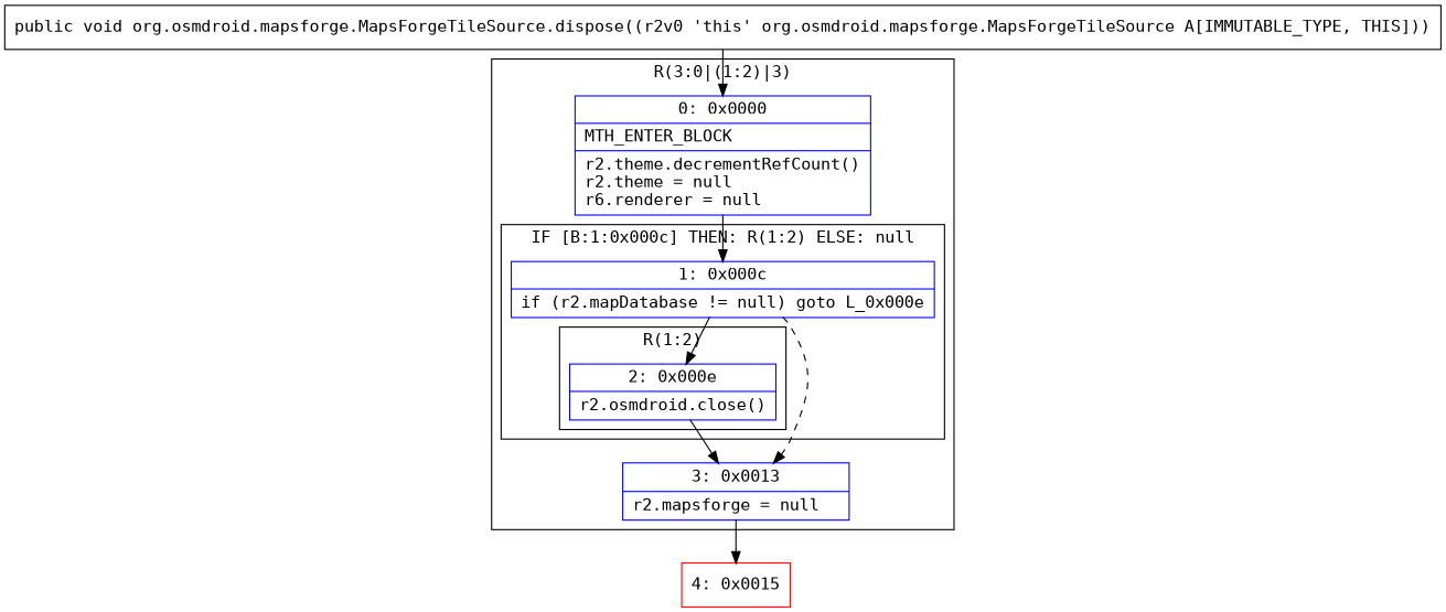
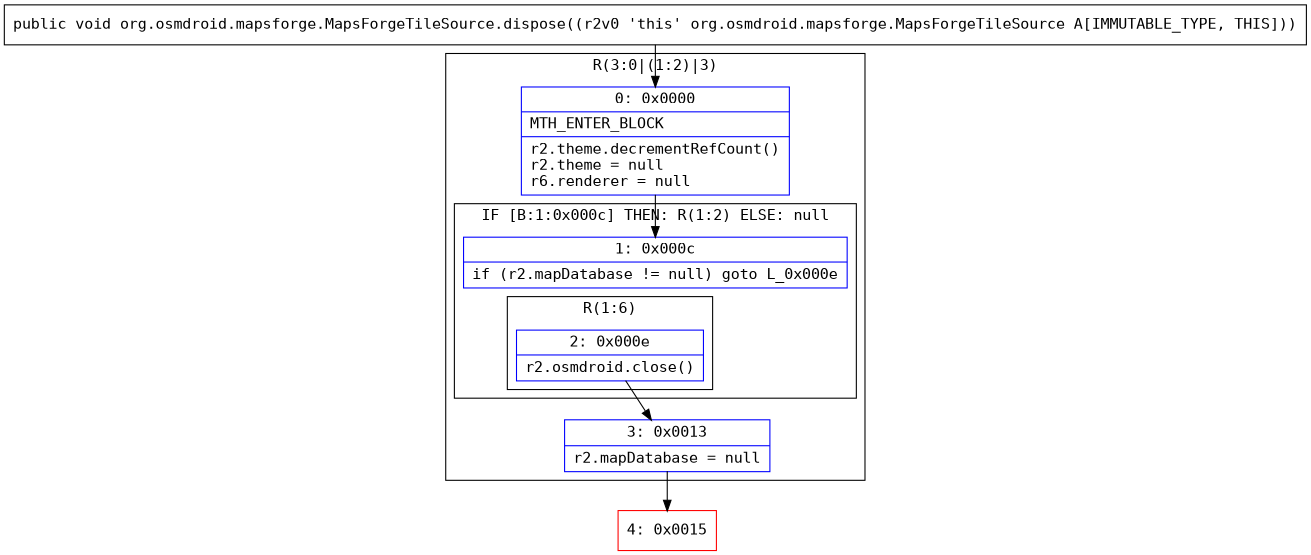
  digraph {
    fontname="DejaVu Sans Mono"
    node [color=blue fontname="DejaVu Sans Mono" shape=record]
    edge [fontname="DejaVu Sans Mono"]
    n1 [label="{2\:\ 0x000e|r2.osmdroid.close()\l}"]
    n2 [label="{1\:\ 0x000c|if (r2.mapDatabase != null) goto L_0x000e\l}"]
    n3 [label="{0\:\ 0x0000|MTH_ENTER_BLOCK\l|r2.theme.decrementRefCount()\lr2.theme = null\lr6.renderer = null\l}"]
-   n4 [label="{3\:\ 0x0013|r2.mapsforge = null\l}"]
+   n4 [label="{3\:\ 0x0013|r2.mapDatabase = null\l}"]
    n5 [color=red label="{4\:\ 0x0015}"]
    n6 [label="{public void org.osmdroid.mapsforge.MapsForgeTileSource.dispose((r2v0 'this' org.osmdroid.mapsforge.MapsForgeTileSource A[IMMUTABLE_TYPE, THIS])) }" color=""]
    subgraph cluster_1 {
      label="R(3:0|(1:2)|3)"
      n3
      n4
      subgraph cluster_2 {
        label="IF [B:1:0x000c] THEN: R(1:2) ELSE: null"
        n2
        subgraph cluster_3 {
-         label="R(1:2)"
+         label="R(1:6)"
          n1
        }
      }
    }
    n1 -> n4
-   n2 -> n1
-   n2 -> n4 [style=dashed]
    n3 -> n2
    n4 -> n5
    n6 -> n3
  }
